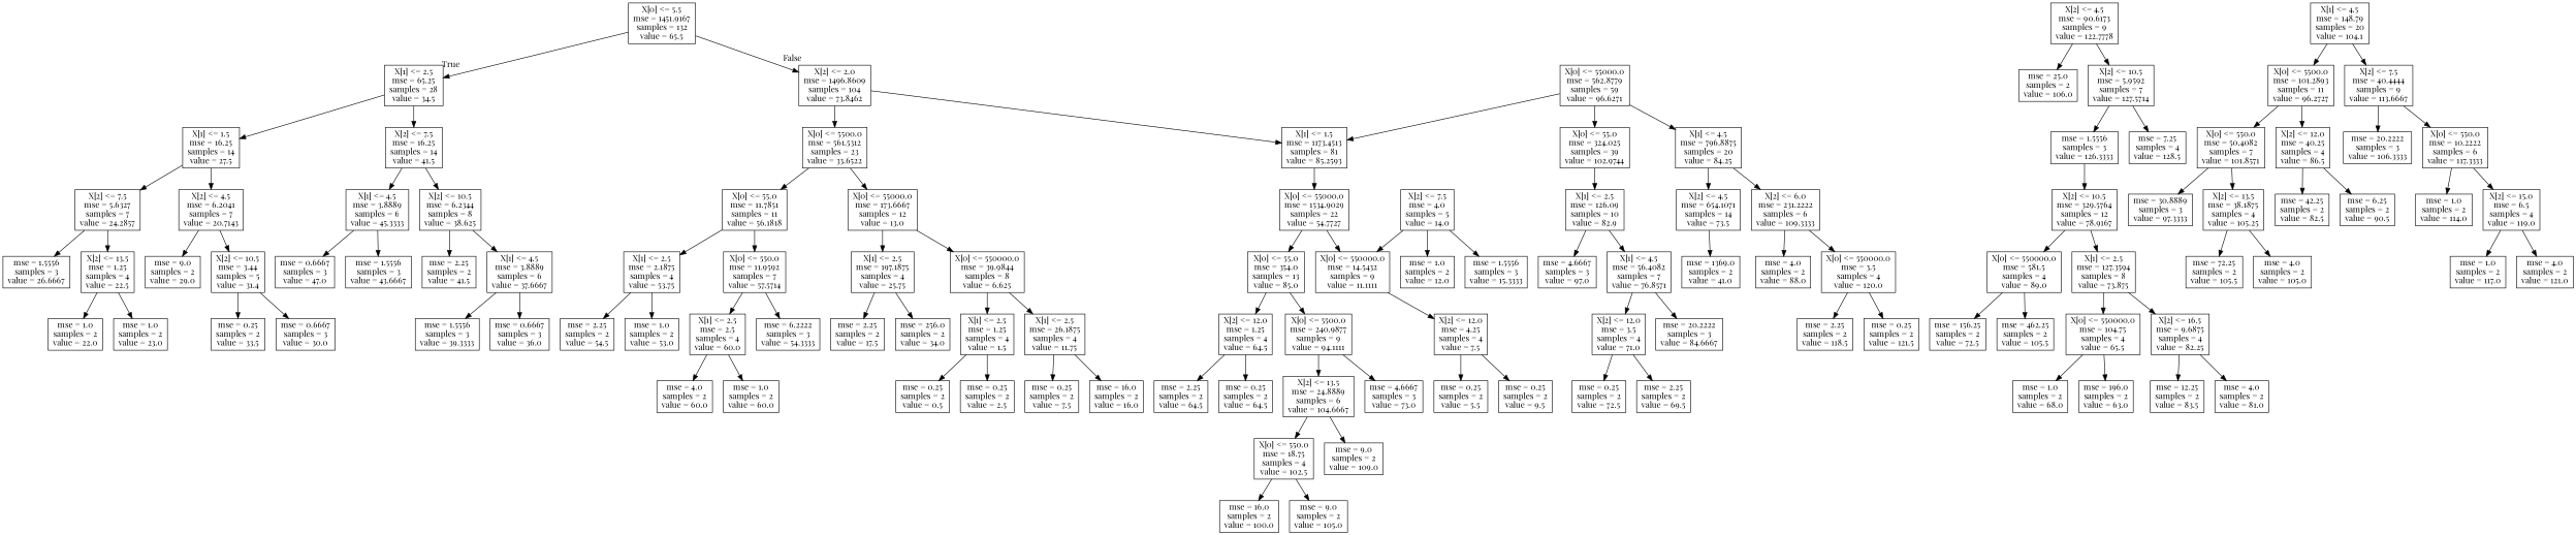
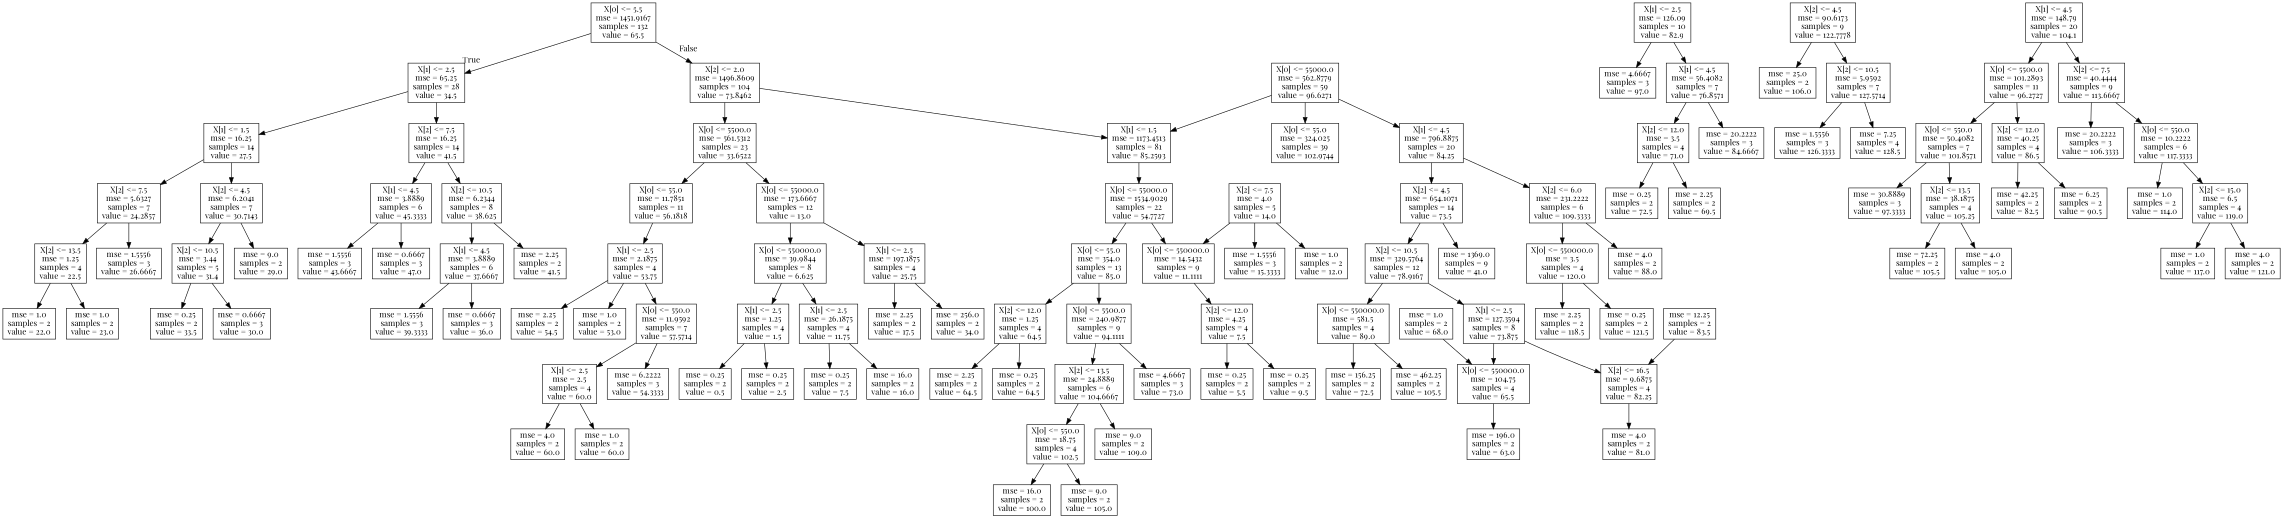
  digraph {
    fontname="Playfair Display"
    node [fontname="Playfair Display" shape=box]
    edge [fontname="Playfair Display"]
    n1 [label="X[0] <= 5.5\nmse = 1451.9167\nsamples = 132\nvalue = 65.5"]
    n2 [label="X[1] <= 2.5\nmse = 65.25\nsamples = 28\nvalue = 34.5"]
    n3 [label="X[2] <= 2.0\nmse = 1496.8609\nsamples = 104\nvalue = 73.8462"]
    n4 [label="X[1] <= 1.5\nmse = 16.25\nsamples = 14\nvalue = 27.5"]
    n5 [label="X[2] <= 7.5\nmse = 16.25\nsamples = 14\nvalue = 41.5"]
    n6 [label="X[0] <= 5500.0\nmse = 561.5312\nsamples = 23\nvalue = 33.6522"]
    n7 [label="X[1] <= 1.5\nmse = 1173.4513\nsamples = 81\nvalue = 85.2593"]
    n8 [label="X[2] <= 7.5\nmse = 5.6327\nsamples = 7\nvalue = 24.2857"]
-   n9 [label="X[2] <= 4.5\nmse = 6.2041\nsamples = 7\nvalue = 20.7143"]
+   n9 [label="X[2] <= 4.5\nmse = 6.2041\nsamples = 7\nvalue = 30.7143"]
    n10 [label="X[1] <= 4.5\nmse = 3.8889\nsamples = 6\nvalue = 45.3333"]
    n11 [label="X[2] <= 10.5\nmse = 6.2344\nsamples = 8\nvalue = 38.625"]
    n12 [label="mse = 1.5556\nsamples = 3\nvalue = 26.6667"]
    n13 [label="X[2] <= 13.5\nmse = 1.25\nsamples = 4\nvalue = 22.5"]
    n14 [label="mse = 9.0\nsamples = 2\nvalue = 29.0"]
    n15 [label="X[2] <= 10.5\nmse = 3.44\nsamples = 5\nvalue = 31.4"]
    n16 [label="mse = 1.0\nsamples = 2\nvalue = 22.0"]
    n17 [label="mse = 1.0\nsamples = 2\nvalue = 23.0"]
    n18 [label="mse = 0.25\nsamples = 2\nvalue = 33.5"]
    n19 [label="mse = 0.6667\nsamples = 3\nvalue = 30.0"]
    n20 [label="mse = 0.6667\nsamples = 3\nvalue = 47.0"]
    n21 [label="mse = 1.5556\nsamples = 3\nvalue = 43.6667"]
    n22 [label="mse = 2.25\nsamples = 2\nvalue = 41.5"]
    n23 [label="X[1] <= 4.5\nmse = 3.8889\nsamples = 6\nvalue = 37.6667"]
    n24 [label="mse = 1.5556\nsamples = 3\nvalue = 39.3333"]
    n25 [label="mse = 0.6667\nsamples = 3\nvalue = 36.0"]
    n26 [label="X[0] <= 55.0\nmse = 11.7851\nsamples = 11\nvalue = 56.1818"]
    n27 [label="X[0] <= 55000.0\nmse = 173.6667\nsamples = 12\nvalue = 13.0"]
    n28 [label="X[0] <= 55000.0\nmse = 1534.9029\nsamples = 22\nvalue = 54.7727"]
    n29 [label="X[1] <= 2.5\nmse = 2.1875\nsamples = 4\nvalue = 53.75"]
    n30 [label="X[0] <= 550.0\nmse = 11.9592\nsamples = 7\nvalue = 57.5714"]
    n31 [label="X[1] <= 2.5\nmse = 197.1875\nsamples = 4\nvalue = 25.75"]
    n32 [label="X[0] <= 550000.0\nmse = 39.9844\nsamples = 8\nvalue = 6.625"]
    n33 [label="mse = 2.25\nsamples = 2\nvalue = 54.5"]
    n34 [label="mse = 1.0\nsamples = 2\nvalue = 53.0"]
    n35 [label="X[1] <= 2.5\nmse = 2.5\nsamples = 4\nvalue = 60.0"]
    n36 [label="mse = 6.2222\nsamples = 3\nvalue = 54.3333"]
    n37 [label="mse = 4.0\nsamples = 2\nvalue = 60.0"]
    n38 [label="mse = 1.0\nsamples = 2\nvalue = 60.0"]
    n39 [label="mse = 2.25\nsamples = 2\nvalue = 17.5"]
    n40 [label="mse = 256.0\nsamples = 2\nvalue = 34.0"]
    n41 [label="X[1] <= 2.5\nmse = 1.25\nsamples = 4\nvalue = 1.5"]
    n42 [label="X[1] <= 2.5\nmse = 26.1875\nsamples = 4\nvalue = 11.75"]
    n43 [label="mse = 0.25\nsamples = 2\nvalue = 0.5"]
    n44 [label="mse = 0.25\nsamples = 2\nvalue = 2.5"]
    n45 [label="mse = 0.25\nsamples = 2\nvalue = 7.5"]
    n46 [label="mse = 16.0\nsamples = 2\nvalue = 16.0"]
    n47 [label="X[0] <= 55.0\nmse = 354.0\nsamples = 13\nvalue = 85.0"]
    n48 [label="X[0] <= 550000.0\nmse = 14.5432\nsamples = 9\nvalue = 11.1111"]
    n49 [label="X[0] <= 55000.0\nmse = 562.8779\nsamples = 59\nvalue = 96.6271"]
    n50 [label="X[0] <= 55.0\nmse = 324.025\nsamples = 39\nvalue = 102.9744"]
    n51 [label="X[1] <= 4.5\nmse = 796.8875\nsamples = 20\nvalue = 84.25"]
    n52 [label="X[2] <= 12.0\nmse = 1.25\nsamples = 4\nvalue = 64.5"]
    n53 [label="X[0] <= 5500.0\nmse = 240.9877\nsamples = 9\nvalue = 94.1111"]
    n54 [label="X[2] <= 12.0\nmse = 4.25\nsamples = 4\nvalue = 7.5"]
    n55 [label="mse = 2.25\nsamples = 2\nvalue = 64.5"]
    n56 [label="mse = 0.25\nsamples = 2\nvalue = 64.5"]
    n57 [label="X[2] <= 13.5\nmse = 24.8889\nsamples = 6\nvalue = 104.6667"]
    n58 [label="mse = 4.6667\nsamples = 3\nvalue = 73.0"]
    n59 [label="X[0] <= 550.0\nmse = 18.75\nsamples = 4\nvalue = 102.5"]
    n60 [label="mse = 9.0\nsamples = 2\nvalue = 109.0"]
    n61 [label="mse = 16.0\nsamples = 2\nvalue = 100.0"]
    n62 [label="mse = 9.0\nsamples = 2\nvalue = 105.0"]
    n63 [label="mse = 0.25\nsamples = 2\nvalue = 5.5"]
    n64 [label="mse = 0.25\nsamples = 2\nvalue = 9.5"]
    n65 [label="X[2] <= 7.5\nmse = 4.0\nsamples = 5\nvalue = 14.0"]
    n66 [label="mse = 1.0\nsamples = 2\nvalue = 12.0"]
    n67 [label="mse = 1.5556\nsamples = 3\nvalue = 15.3333"]
    n68 [label="X[1] <= 2.5\nmse = 126.09\nsamples = 10\nvalue = 82.9"]
    n69 [label="X[2] <= 4.5\nmse = 654.1071\nsamples = 14\nvalue = 73.5"]
    n70 [label="X[2] <= 6.0\nmse = 231.2222\nsamples = 6\nvalue = 109.3333"]
    n71 [label="mse = 4.6667\nsamples = 3\nvalue = 97.0"]
    n72 [label="X[1] <= 4.5\nmse = 56.4082\nsamples = 7\nvalue = 76.8571"]
    n73 [label="X[2] <= 12.0\nmse = 3.5\nsamples = 4\nvalue = 71.0"]
    n74 [label="mse = 20.2222\nsamples = 3\nvalue = 84.6667"]
    n75 [label="mse = 0.25\nsamples = 2\nvalue = 72.5"]
    n76 [label="mse = 2.25\nsamples = 2\nvalue = 69.5"]
    n77 [label="X[2] <= 4.5\nmse = 90.6173\nsamples = 9\nvalue = 122.7778"]
    n78 [label="mse = 25.0\nsamples = 2\nvalue = 106.0"]
    n79 [label="X[2] <= 10.5\nmse = 5.9592\nsamples = 7\nvalue = 127.5714"]
    n80 [label="X[1] <= 4.5\nmse = 148.79\nsamples = 20\nvalue = 104.1"]
    n81 [label="X[0] <= 5500.0\nmse = 101.2893\nsamples = 11\nvalue = 96.2727"]
    n82 [label="X[2] <= 7.5\nmse = 40.4444\nsamples = 9\nvalue = 113.6667"]
    n83 [label="mse = 1.5556\nsamples = 3\nvalue = 126.3333"]
    n84 [label="mse = 7.25\nsamples = 4\nvalue = 128.5"]
    n85 [label="X[0] <= 550.0\nmse = 50.4082\nsamples = 7\nvalue = 101.8571"]
    n86 [label="X[2] <= 12.0\nmse = 40.25\nsamples = 4\nvalue = 86.5"]
    n87 [label="mse = 20.2222\nsamples = 3\nvalue = 106.3333"]
    n88 [label="X[0] <= 550.0\nmse = 10.2222\nsamples = 6\nvalue = 117.3333"]
    n89 [label="mse = 30.8889\nsamples = 3\nvalue = 97.3333"]
    n90 [label="X[2] <= 13.5\nmse = 38.1875\nsamples = 4\nvalue = 105.25"]
    n91 [label="mse = 42.25\nsamples = 2\nvalue = 82.5"]
    n92 [label="mse = 6.25\nsamples = 2\nvalue = 90.5"]
    n93 [label="mse = 72.25\nsamples = 2\nvalue = 105.5"]
    n94 [label="mse = 4.0\nsamples = 2\nvalue = 105.0"]
    n95 [label="mse = 1.0\nsamples = 2\nvalue = 114.0"]
    n96 [label="X[2] <= 15.0\nmse = 6.5\nsamples = 4\nvalue = 119.0"]
    n97 [label="mse = 1.0\nsamples = 2\nvalue = 117.0"]
    n98 [label="mse = 4.0\nsamples = 2\nvalue = 121.0"]
-   n99 [label="mse = 1369.0\nsamples = 2\nvalue = 41.0"]
+   n99 [label="mse = 1369.0\nsamples = 9\nvalue = 41.0"]
    n100 [label="X[2] <= 10.5\nmse = 329.5764\nsamples = 12\nvalue = 78.9167"]
    n101 [label="mse = 4.0\nsamples = 2\nvalue = 88.0"]
    n102 [label="X[0] <= 550000.0\nmse = 3.5\nsamples = 4\nvalue = 120.0"]
    n103 [label="X[0] <= 550000.0\nmse = 581.5\nsamples = 4\nvalue = 89.0"]
    n104 [label="X[1] <= 2.5\nmse = 127.3594\nsamples = 8\nvalue = 73.875"]
    n105 [label="mse = 156.25\nsamples = 2\nvalue = 72.5"]
    n106 [label="mse = 462.25\nsamples = 2\nvalue = 105.5"]
    n107 [label="X[0] <= 550000.0\nmse = 104.75\nsamples = 4\nvalue = 65.5"]
    n108 [label="X[2] <= 16.5\nmse = 9.6875\nsamples = 4\nvalue = 82.25"]
    n109 [label="mse = 1.0\nsamples = 2\nvalue = 68.0"]
    n110 [label="mse = 196.0\nsamples = 2\nvalue = 63.0"]
    n111 [label="mse = 12.25\nsamples = 2\nvalue = 83.5"]
    n112 [label="mse = 4.0\nsamples = 2\nvalue = 81.0"]
    n113 [label="mse = 2.25\nsamples = 2\nvalue = 118.5"]
    n114 [label="mse = 0.25\nsamples = 2\nvalue = 121.5"]
    n1 -> n2 [headlabel=True labelangle=45 labeldistance=2.5]
    n1 -> n3 [headlabel=False labelangle=-45 labeldistance=2.5]
    n2 -> n4
    n2 -> n5
    n3 -> n6
    n3 -> n7
    n4 -> n8
    n4 -> n9
    n5 -> n10
    n5 -> n11
    n6 -> n26
    n6 -> n27
    n7 -> n28
    n8 -> n12
    n8 -> n13
    n9 -> n14
    n9 -> n15
    n10 -> n20
    n10 -> n21
    n11 -> n22
    n11 -> n23
    n13 -> n16
    n13 -> n17
    n15 -> n18
    n15 -> n19
    n23 -> n24
    n23 -> n25
    n26 -> n29
-   n26 -> n30
+   n29 -> n30
    n27 -> n31
    n27 -> n32
    n28 -> n47
    n28 -> n48
    n29 -> n33
    n29 -> n34
    n30 -> n35
    n30 -> n36
    n31 -> n39
    n31 -> n40
    n32 -> n41
    n32 -> n42
    n35 -> n37
    n35 -> n38
    n41 -> n43
    n41 -> n44
    n42 -> n45
    n42 -> n46
    n47 -> n52
    n47 -> n53
    n48 -> n54
    n49 -> n7
    n49 -> n50
    n49 -> n51
-   n50 -> n68
    n51 -> n69
    n51 -> n70
    n52 -> n55
    n52 -> n56
    n53 -> n57
    n53 -> n58
    n54 -> n63
    n54 -> n64
    n57 -> n59
    n57 -> n60
    n59 -> n61
    n59 -> n62
    n65 -> n48
    n65 -> n66
    n65 -> n67
    n68 -> n71
    n68 -> n72
    n69 -> n99
-   n83 -> n100
+   n69 -> n100
    n70 -> n101
    n70 -> n102
    n72 -> n73
    n72 -> n74
    n73 -> n75
    n73 -> n76
    n77 -> n78
    n77 -> n79
    n79 -> n83
    n79 -> n84
    n80 -> n81
    n80 -> n82
    n81 -> n85
    n81 -> n86
    n82 -> n87
    n82 -> n88
    n85 -> n89
    n85 -> n90
    n86 -> n91
    n86 -> n92
    n88 -> n95
    n88 -> n96
    n90 -> n93
    n90 -> n94
    n96 -> n97
    n96 -> n98
    n100 -> n103
    n100 -> n104
    n102 -> n113
    n102 -> n114
    n103 -> n105
    n103 -> n106
    n104 -> n107
    n104 -> n108
-   n107 -> n109
+   n109 -> n107
    n107 -> n110
-   n108 -> n111
+   n111 -> n108
    n108 -> n112
  }
